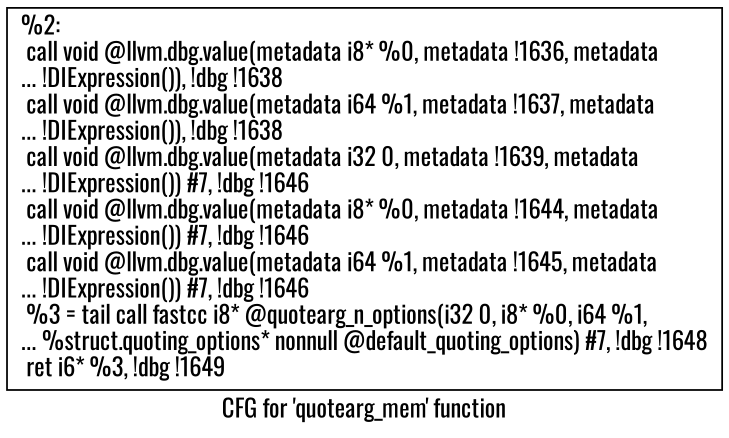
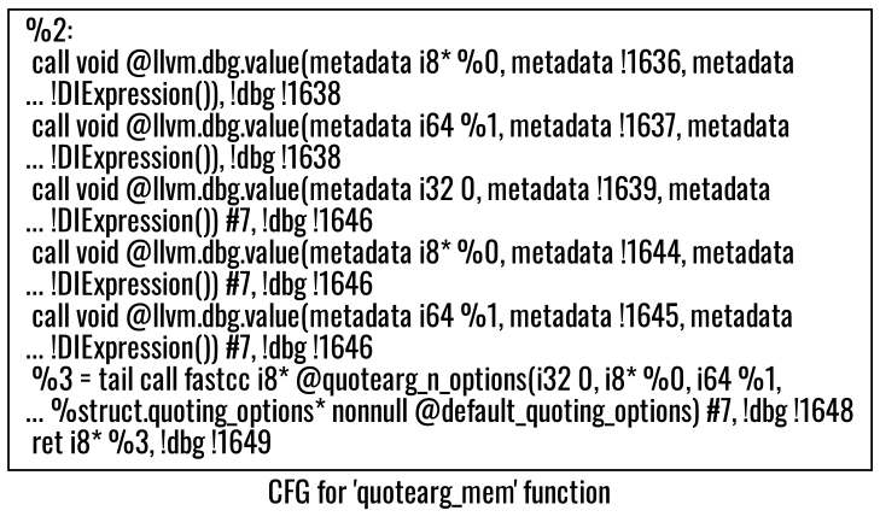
  digraph {
    label="CFG for 'quotearg_mem' function"
    fontname=Oswald
-   n1 [label="{%2:\l  call void @llvm.dbg.value(metadata i8* %0, metadata !1636, metadata\l... !DIExpression()), !dbg !1638\l  call void @llvm.dbg.value(metadata i64 %1, metadata !1637, metadata\l... !DIExpression()), !dbg !1638\l  call void @llvm.dbg.value(metadata i32 0, metadata !1639, metadata\l... !DIExpression()) #7, !dbg !1646\l  call void @llvm.dbg.value(metadata i8* %0, metadata !1644, metadata\l... !DIExpression()) #7, !dbg !1646\l  call void @llvm.dbg.value(metadata i64 %1, metadata !1645, metadata\l... !DIExpression()) #7, !dbg !1646\l  %3 = tail call fastcc i8* @quotearg_n_options(i32 0, i8* %0, i64 %1,\l... %struct.quoting_options* nonnull @default_quoting_options) #7, !dbg !1648\l  ret i6* %3, !dbg !1649\l}" shape=record fontname=Oswald]
+   n1 [label="{%2:\l  call void @llvm.dbg.value(metadata i8* %0, metadata !1636, metadata\l... !DIExpression()), !dbg !1638\l  call void @llvm.dbg.value(metadata i64 %1, metadata !1637, metadata\l... !DIExpression()), !dbg !1638\l  call void @llvm.dbg.value(metadata i32 0, metadata !1639, metadata\l... !DIExpression()) #7, !dbg !1646\l  call void @llvm.dbg.value(metadata i8* %0, metadata !1644, metadata\l... !DIExpression()) #7, !dbg !1646\l  call void @llvm.dbg.value(metadata i64 %1, metadata !1645, metadata\l... !DIExpression()) #7, !dbg !1646\l  %3 = tail call fastcc i8* @quotearg_n_options(i32 0, i8* %0, i64 %1,\l... %struct.quoting_options* nonnull @default_quoting_options) #7, !dbg !1648\l  ret i8* %3, !dbg !1649\l}" shape=record fontname=Oswald]
  }
